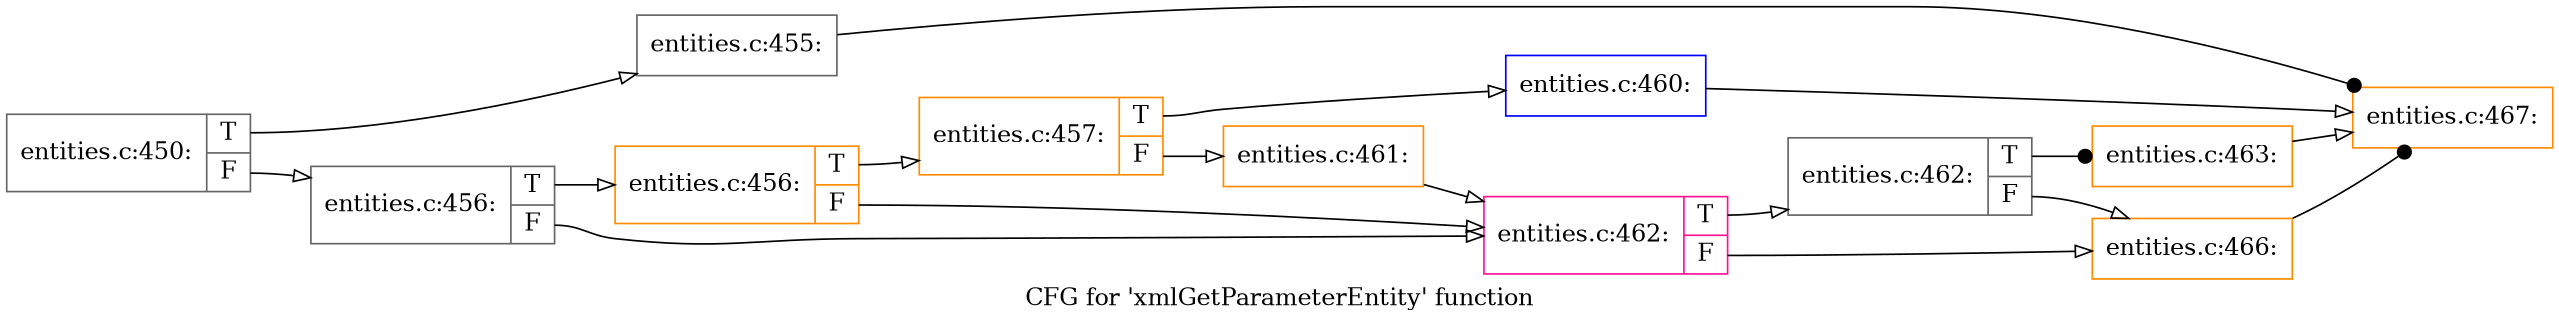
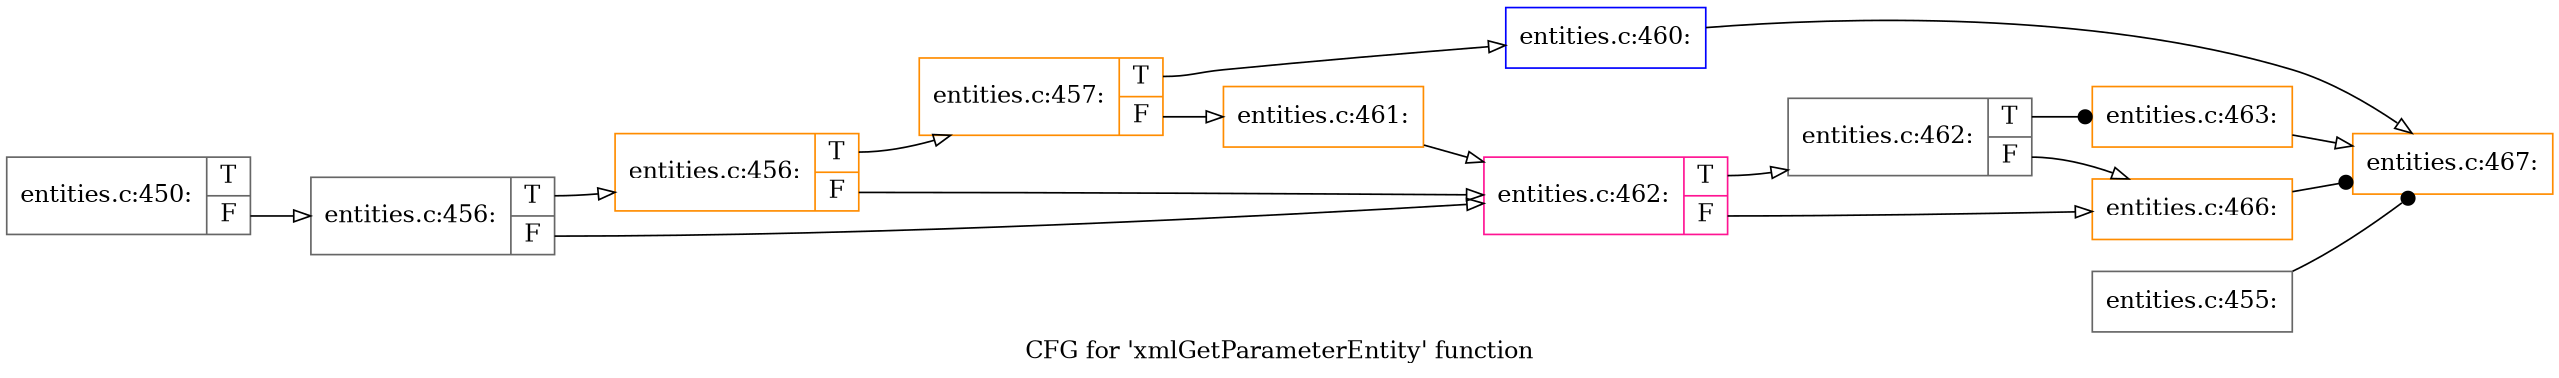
  digraph {
    label="CFG for 'xmlGetParameterEntity' function"
    rankdir=LR
    node [color=darkorange shape=record]
    edge [arrowhead=onormal tailport=s0]
    n1 [color=gray40 label="{entities.c:450:|{<s0>T|<s1>F}}"]
    n2 [color=gray40 label="{entities.c:455:}"]
    n3 [color=gray40 label="{entities.c:456:|{<s0>T|<s1>F}}"]
    n4 [label="{entities.c:467:}"]
    n5 [label="{entities.c:456:|{<s0>T|<s1>F}}"]
    n6 [color=deeppink label="{entities.c:462:|{<s0>T|<s1>F}}"]
    n7 [label="{entities.c:457:|{<s0>T|<s1>F}}"]
    n8 [color=gray40 label="{entities.c:462:|{<s0>T|<s1>F}}"]
    n9 [label="{entities.c:466:}"]
    n10 [color=blue label="{entities.c:460:}"]
    n11 [label="{entities.c:461:}"]
    n12 [label="{entities.c:463:}"]
-   n1 -> n2
    n1 -> n3 [tailport=s1]
    n2 -> n4 [arrowhead=dot]
    n3 -> n5
    n3 -> n6 [tailport=s1]
    n5 -> n6 [tailport=s1]
    n5 -> n7
    n6 -> n8
    n6 -> n9 [tailport=s1]
    n7 -> n10
    n7 -> n11 [tailport=s1]
    n8 -> n9 [tailport=s1]
    n8 -> n12 [arrowhead=dot]
    n9 -> n4 [arrowhead=dot]
    n10 -> n4
    n11 -> n6
    n12 -> n4
  }
